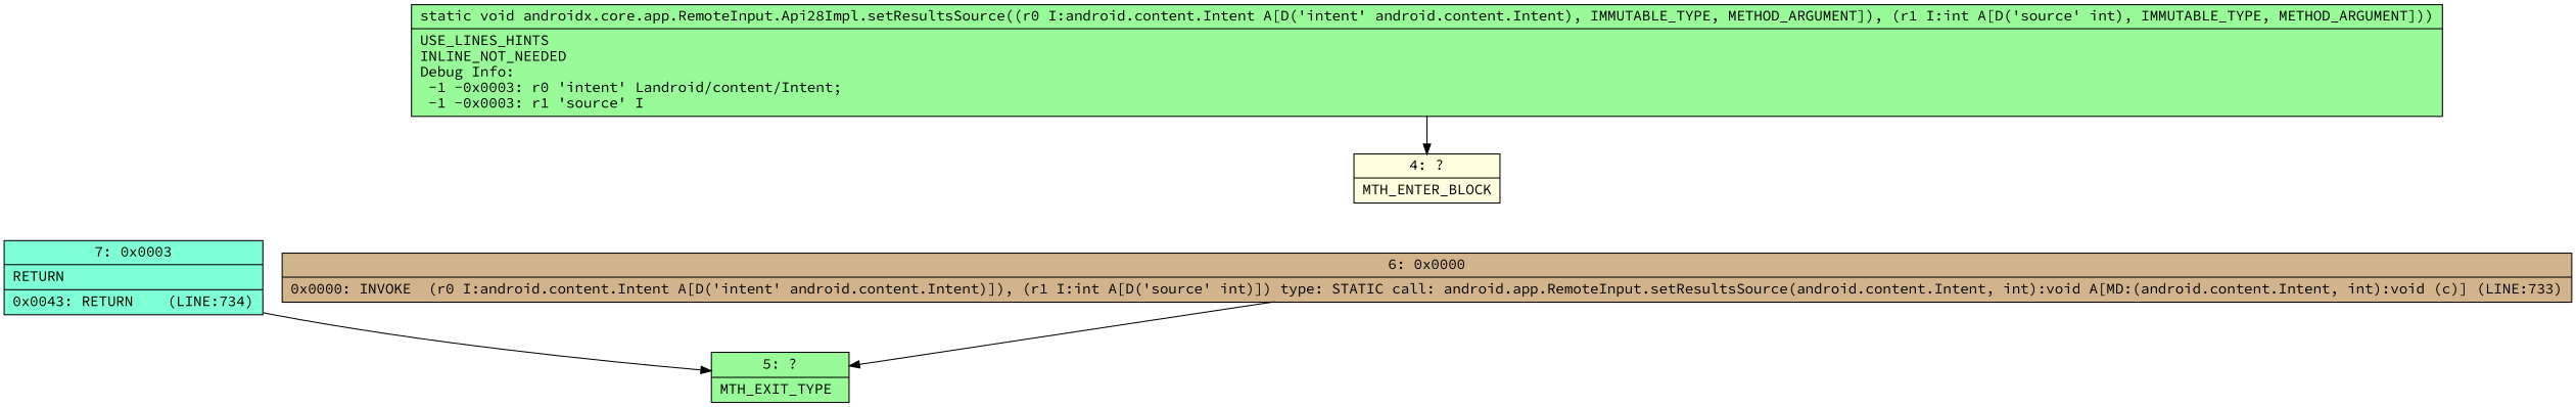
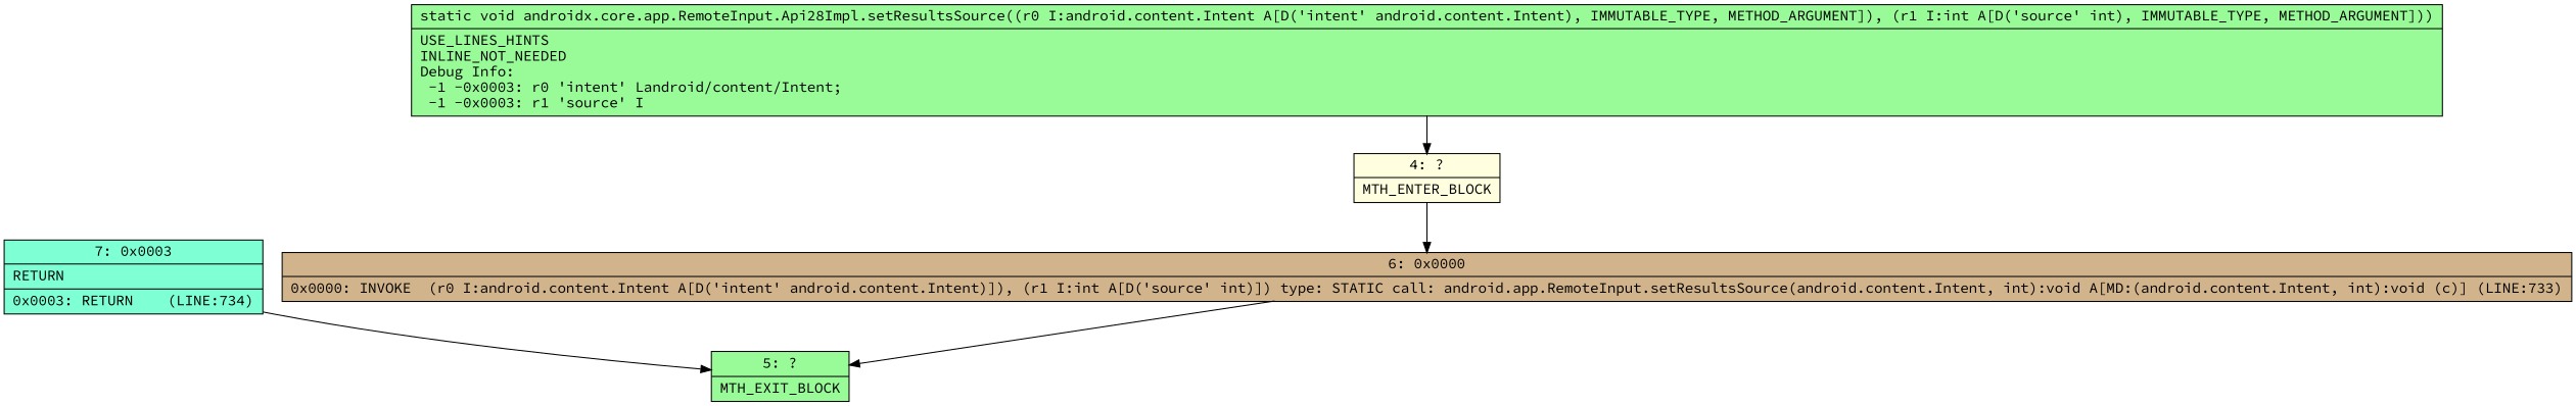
  digraph {
    fontname="Source Code Pro"
    node [fillcolor=palegreen fontname="Source Code Pro" shape=record style=filled]
    edge [fontname="Source Code Pro"]
    n1 [fillcolor=lightyellow label="{4\:\ ?|MTH_ENTER_BLOCK\l}"]
    n2 [fillcolor=tan label="{6\:\ 0x0000|0x0000: INVOKE  (r0 I:android.content.Intent A[D('intent' android.content.Intent)]), (r1 I:int A[D('source' int)]) type: STATIC call: android.app.RemoteInput.setResultsSource(android.content.Intent, int):void A[MD:(android.content.Intent, int):void (c)] (LINE:733)\l}"]
-   n3 [label="{5\:\ ?|MTH_EXIT_TYPE\l}"]
-   n4 [fillcolor=aquamarine label="{7\:\ 0x0003|RETURN\l|0x0043: RETURN    (LINE:734)\l}"]
+   n3 [label="{5\:\ ?|MTH_EXIT_BLOCK\l}"]
+   n4 [fillcolor=aquamarine label="{7\:\ 0x0003|RETURN\l|0x0003: RETURN    (LINE:734)\l}"]
    n5 [label="{static void androidx.core.app.RemoteInput.Api28Impl.setResultsSource((r0 I:android.content.Intent A[D('intent' android.content.Intent), IMMUTABLE_TYPE, METHOD_ARGUMENT]), (r1 I:int A[D('source' int), IMMUTABLE_TYPE, METHOD_ARGUMENT]))  | USE_LINES_HINTS\lINLINE_NOT_NEEDED\lDebug Info:\l  \-1 \-0x0003: r0 'intent' Landroid\/content\/Intent;\l  \-1 \-0x0003: r1 'source' I\l}"]
+   n1 -> n2
    n2 -> n3
    n4 -> n3
    n5 -> n1
  }
